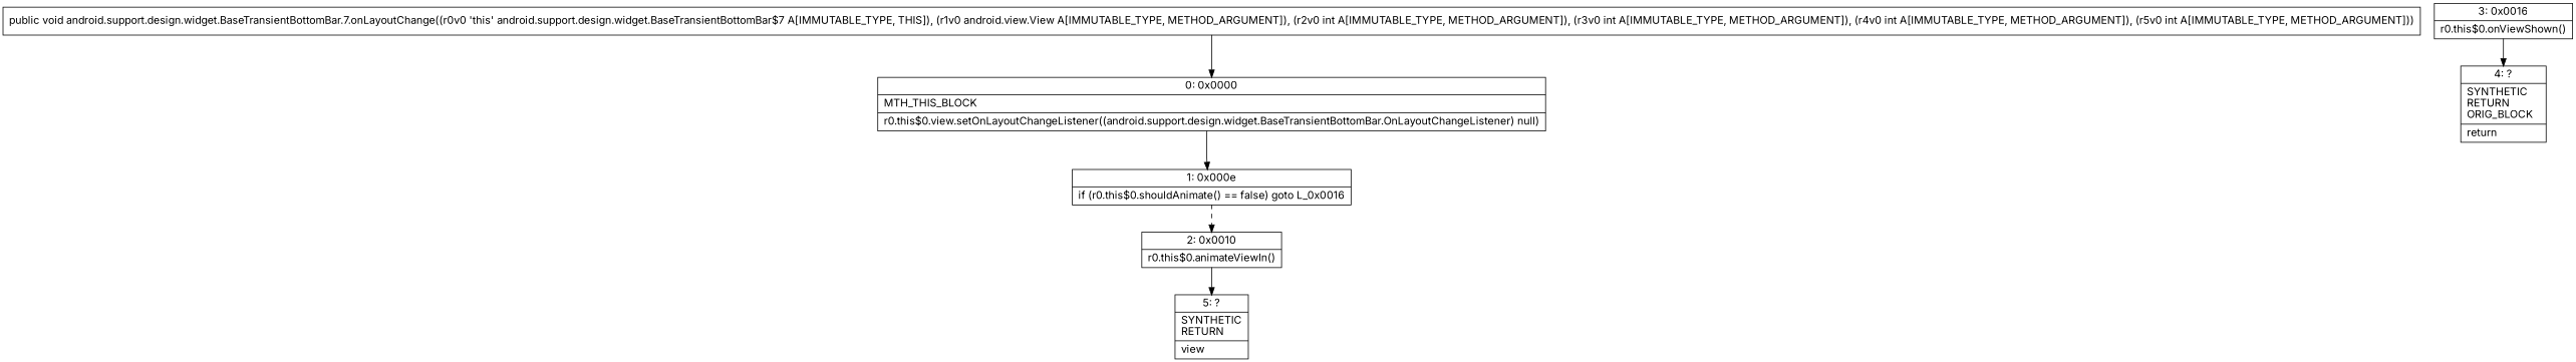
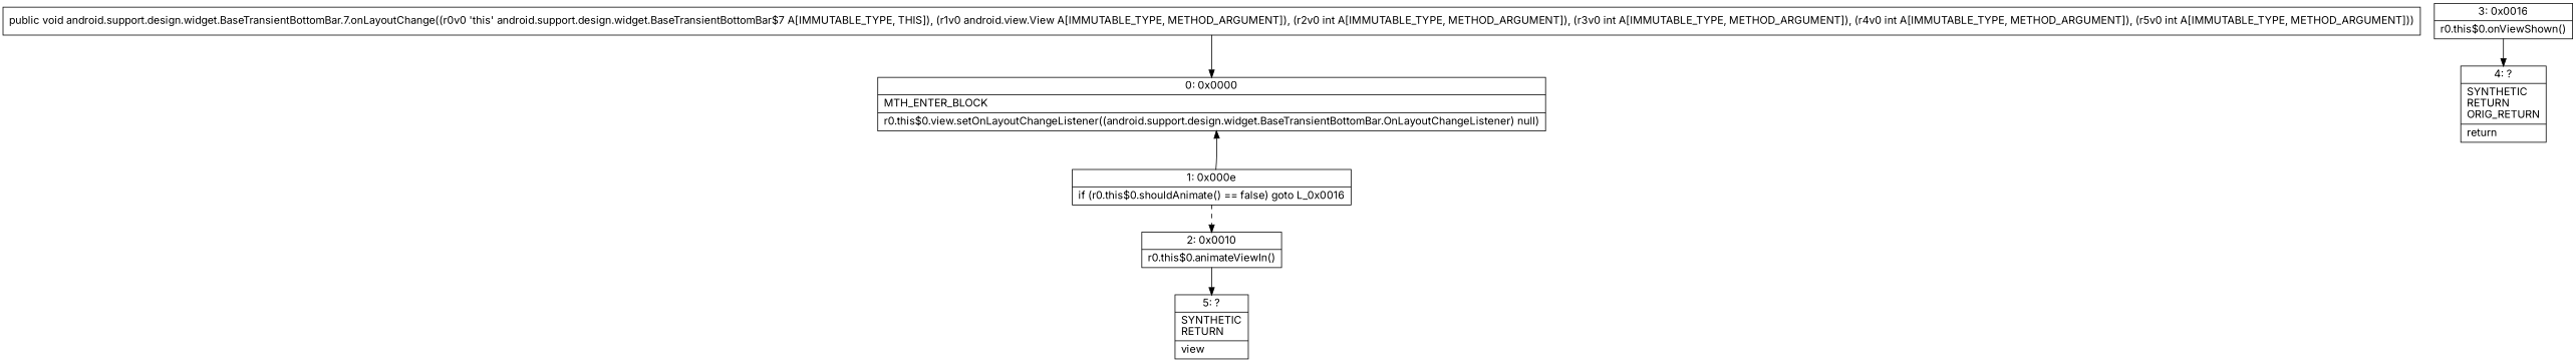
  digraph {
    fontname=Inter
    node [fontname=Inter shape=record]
    edge [fontname=Inter]
-   n1 [label="{0\:\ 0x0000|MTH_THIS_BLOCK\l|r0.this$0.view.setOnLayoutChangeListener((android.support.design.widget.BaseTransientBottomBar.OnLayoutChangeListener) null)\l}"]
+   n1 [label="{0\:\ 0x0000|MTH_ENTER_BLOCK\l|r0.this$0.view.setOnLayoutChangeListener((android.support.design.widget.BaseTransientBottomBar.OnLayoutChangeListener) null)\l}"]
    n2 [label="{1\:\ 0x000e|if (r0.this$0.shouldAnimate() == false) goto L_0x0016\l}"]
    n3 [label="{2\:\ 0x0010|r0.this$0.animateViewIn()\l}"]
    n4 [label="{5\:\ ?|SYNTHETIC\lRETURN\l|view\l}"]
    n5 [label="{3\:\ 0x0016|r0.this$0.onViewShown()\l}"]
-   n6 [label="{4\:\ ?|SYNTHETIC\lRETURN\lORIG_BLOCK\l|return\l}"]
+   n6 [label="{4\:\ ?|SYNTHETIC\lRETURN\lORIG_RETURN\l|return\l}"]
    n7 [label="{public void android.support.design.widget.BaseTransientBottomBar.7.onLayoutChange((r0v0 'this' android.support.design.widget.BaseTransientBottomBar$7 A[IMMUTABLE_TYPE, THIS]), (r1v0 android.view.View A[IMMUTABLE_TYPE, METHOD_ARGUMENT]), (r2v0 int A[IMMUTABLE_TYPE, METHOD_ARGUMENT]), (r3v0 int A[IMMUTABLE_TYPE, METHOD_ARGUMENT]), (r4v0 int A[IMMUTABLE_TYPE, METHOD_ARGUMENT]), (r5v0 int A[IMMUTABLE_TYPE, METHOD_ARGUMENT])) }"]
-   n1 -> n2
+   n2 -> n1
    n2 -> n3 [style=dashed]
    n3 -> n4
    n5 -> n6
    n7 -> n1
  }
